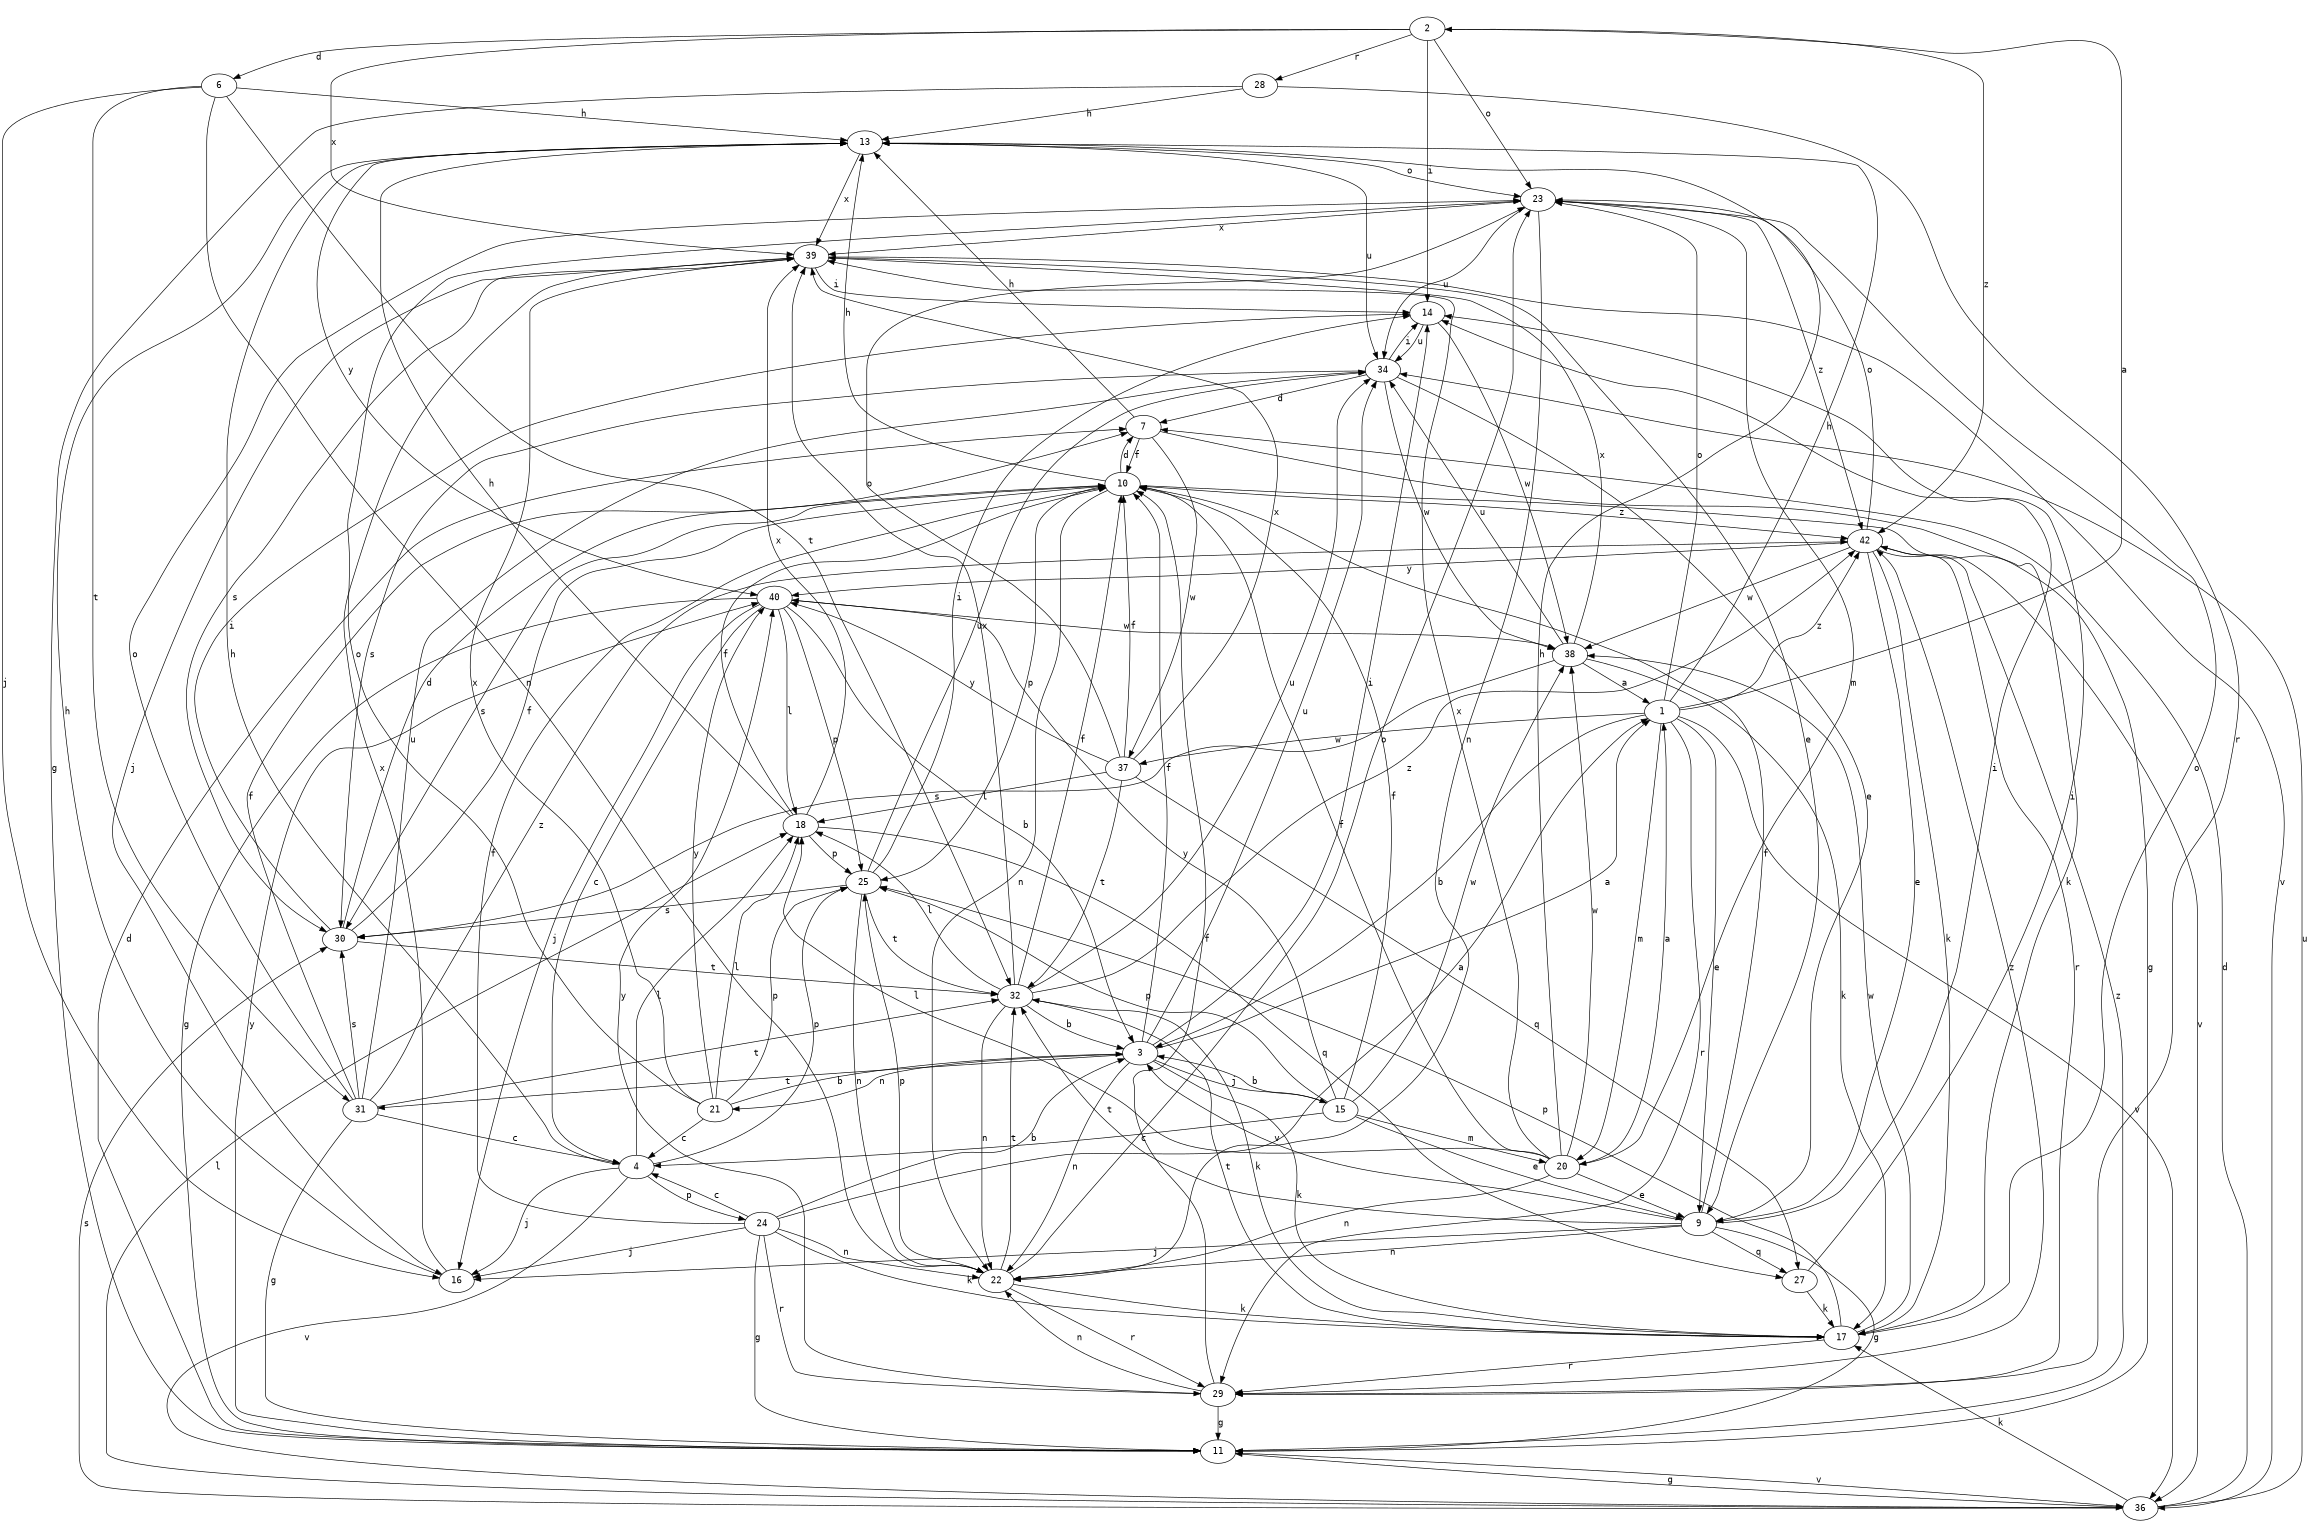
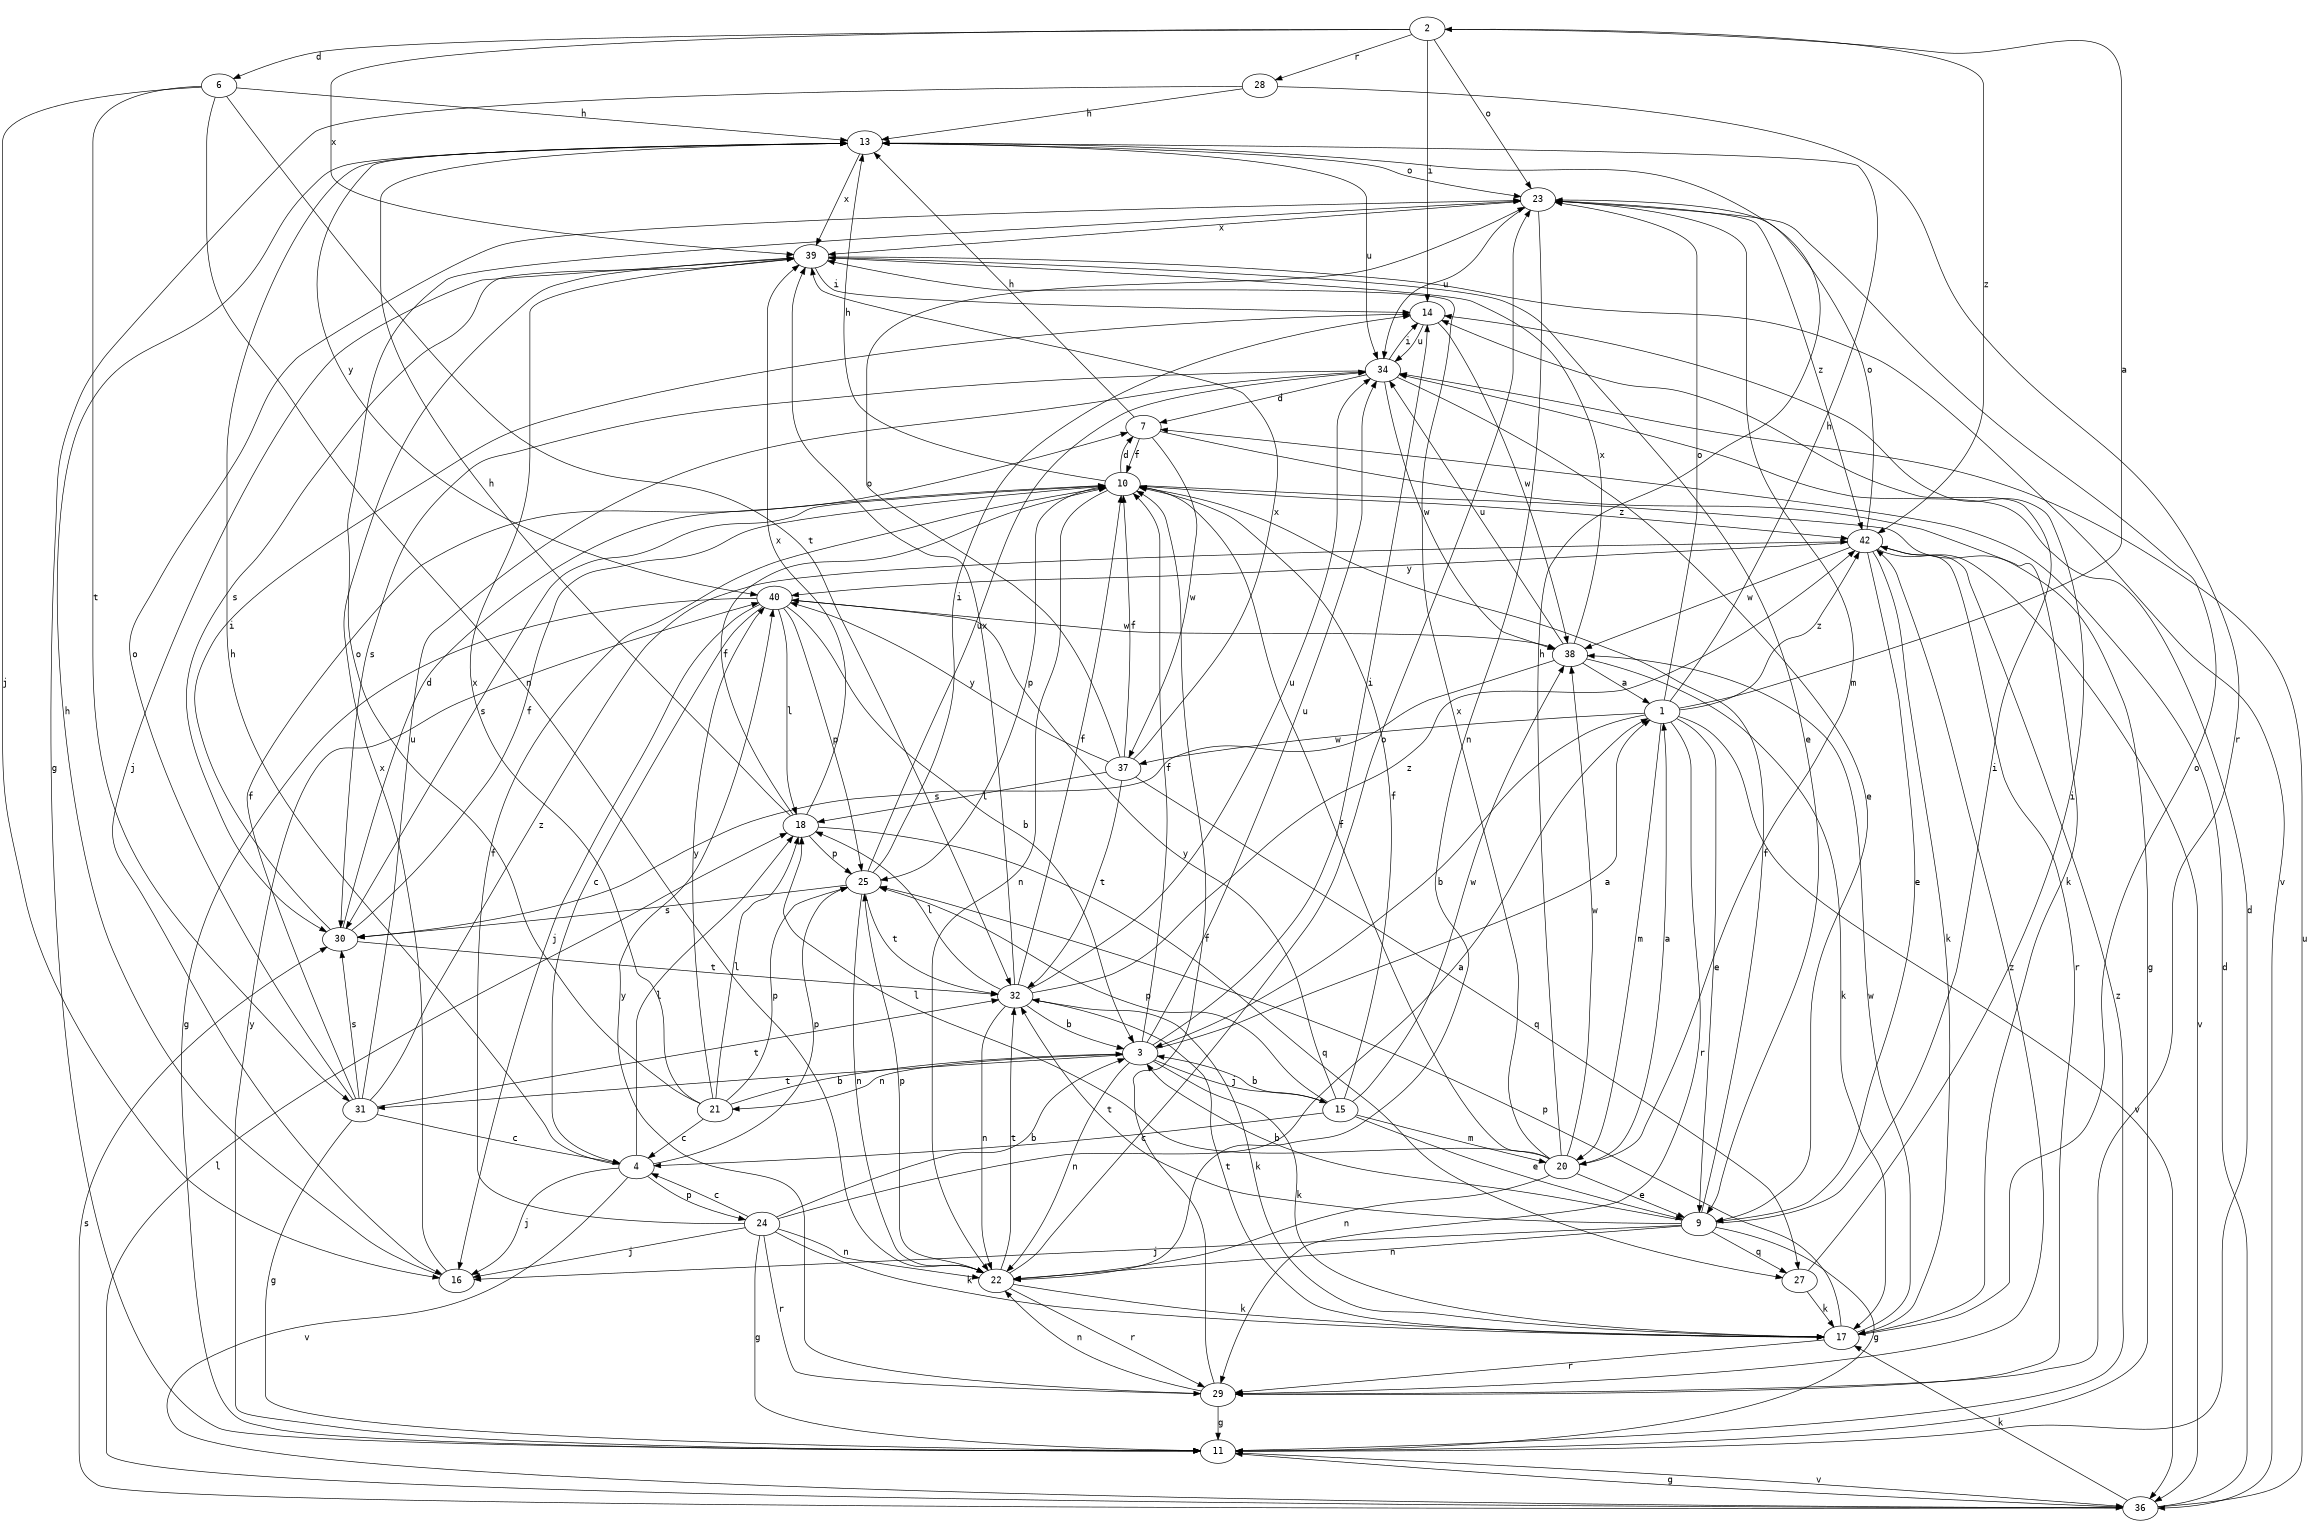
  strict digraph {
    fontname="DejaVu Sans Mono"
    node [fontname="DejaVu Sans Mono"]
    edge [fontname="DejaVu Sans Mono"]
    n1 [label=2]
    6
    14
    23
    28
    39
    42
    13
    22
    31
    16
    32
    34
    38
    20
    29
    11
    9
    36
    30
    17
    40
    1
    3
    37
    10
    15
    21
    27
    18
    7
    25
    4
    24
    n1 -> 6 [label=d]
    n1 -> 14 [label=i]
    n1 -> 23 [label=o]
    n1 -> 28 [label=r]
    n1 -> 39 [label=x]
    n1 -> 42 [label=z]
    6 -> 13 [label=h]
    6 -> 22 [label=n]
    6 -> 31 [label=t]
    6 -> 16 [label=j]
    6 -> 32 [label=t]
    14 -> 34 [label=u]
    14 -> 38 [label=w]
    23 -> 39 [label=x]
    23 -> 42 [label=z]
    23 -> 22 [label=n]
    23 -> 34 [label=u]
    23 -> 20 [label=m]
    28 -> 13 [label=h]
    28 -> 29 [label=r]
    28 -> 11 [label=g]
    39 -> 14 [label=i]
    39 -> 16 [label=j]
    39 -> 9 [label=e]
    39 -> 36 [label=v]
    39 -> 30 [label=s]
    42 -> 23 [label=o]
    42 -> 38 [label=w]
    42 -> 29 [label=r]
    42 -> 9 [label=e]
    42 -> 36 [label=v]
    42 -> 17 [label=k]
    42 -> 40 [label=y]
    13 -> 23 [label=o]
    13 -> 39 [label=x]
    13 -> 34 [label=u]
    13 -> 40 [label=y]
    22 -> 23 [label=o]
    22 -> 32 [label=t]
    22 -> 29 [label=r]
    22 -> 17 [label=k]
    22 -> 25 [label=p]
    31 -> 23 [label=o]
    31 -> 42 [label=z]
    31 -> 32 [label=t]
    31 -> 34 [label=u]
    31 -> 11 [label=g]
    31 -> 30 [label=s]
    31 -> 10 [label=f]
    31 -> 4 [label=c]
    16 -> 39 [label=x]
    16 -> 13 [label=h]
    32 -> 39 [label=x]
    32 -> 42 [label=z]
    32 -> 22 [label=n]
    32 -> 34 [label=u]
    32 -> 17 [label=k]
    32 -> 3 [label=b]
    32 -> 10 [label=f]
    32 -> 18 [label=l]
    34 -> 14 [label=i]
    34 -> 38 [label=w]
    34 -> 9 [label=e]
    34 -> 30 [label=s]
    34 -> 7 [label=d]
    38 -> 39 [label=x]
    38 -> 34 [label=u]
    38 -> 30 [label=s]
    38 -> 17 [label=k]
    38 -> 1 [label=a]
    20 -> 39 [label=x]
    20 -> 13 [label=h]
    20 -> 22 [label=n]
    20 -> 38 [label=w]
    20 -> 9 [label=e]
    20 -> 1 [label=a]
    20 -> 10 [label=f]
    20 -> 18 [label=l]
    29 -> 42 [label=z]
    29 -> 22 [label=n]
    29 -> 11 [label=g]
    29 -> 40 [label=y]
    29 -> 10 [label=f]
    11 -> 42 [label=z]
    11 -> 36 [label=v]
    11 -> 40 [label=y]
-   11 -> 7 [label=d]
+   11 -> 34 [label=d]
    9 -> 14 [label=i]
    9 -> 22 [label=n]
    9 -> 16 [label=j]
    9 -> 32 [label=t]
    9 -> 11 [label=g]
-   9 -> 3 [label=v]
+   9 -> 3 [label=b]
    9 -> 10 [label=f]
    9 -> 27 [label=q]
    36 -> 34 [label=u]
    36 -> 11 [label=g]
    36 -> 30 [label=s]
    36 -> 17 [label=k]
    36 -> 18 [label=l]
    36 -> 7 [label=d]
    30 -> 14 [label=i]
    30 -> 32 [label=t]
    30 -> 10 [label=f]
    30 -> 7 [label=d]
    17 -> 23 [label=o]
    17 -> 32 [label=t]
    17 -> 38 [label=w]
    17 -> 29 [label=r]
    17 -> 25 [label=p]
    40 -> 16 [label=j]
    40 -> 38 [label=w]
    40 -> 11 [label=g]
    40 -> 3 [label=b]
    40 -> 18 [label=l]
    40 -> 25 [label=p]
    40 -> 4 [label=c]
    1 -> n1 [label=a]
    1 -> 23 [label=o]
    1 -> 42 [label=z]
    1 -> 13 [label=h]
    1 -> 20 [label=m]
    1 -> 29 [label=r]
    1 -> 9 [label=e]
    1 -> 36 [label=v]
    1 -> 3 [label=b]
    1 -> 37 [label=w]
    3 -> 14 [label=i]
    3 -> 22 [label=n]
    3 -> 31 [label=t]
    3 -> 34 [label=u]
    3 -> 17 [label=k]
    3 -> 1 [label=a]
    3 -> 10 [label=f]
    3 -> 15 [label=j]
    3 -> 21 [label=n]
    37 -> 23 [label=o]
    37 -> 39 [label=x]
    37 -> 32 [label=t]
    37 -> 40 [label=y]
    37 -> 10 [label=f]
    37 -> 27 [label=q]
    37 -> 18 [label=l]
    10 -> 42 [label=z]
    10 -> 13 [label=h]
    10 -> 22 [label=n]
    10 -> 11 [label=g]
    10 -> 30 [label=s]
    10 -> 7 [label=d]
    10 -> 25 [label=p]
    15 -> 38 [label=w]
    15 -> 20 [label=m]
    15 -> 9 [label=e]
    15 -> 40 [label=y]
    15 -> 3 [label=b]
    15 -> 10 [label=f]
    15 -> 25 [label=p]
    15 -> 4 [label=c]
    21 -> 23 [label=o]
    21 -> 39 [label=x]
    21 -> 40 [label=y]
    21 -> 3 [label=b]
    21 -> 18 [label=l]
    21 -> 25 [label=p]
    21 -> 4 [label=c]
    27 -> 14 [label=i]
    27 -> 17 [label=k]
    18 -> 39 [label=x]
    18 -> 13 [label=h]
    18 -> 10 [label=f]
    18 -> 27 [label=q]
    18 -> 25 [label=p]
    7 -> 13 [label=h]
    7 -> 17 [label=k]
    7 -> 37 [label=w]
    7 -> 10 [label=f]
    25 -> 14 [label=i]
    25 -> 22 [label=n]
    25 -> 32 [label=t]
    25 -> 34 [label=u]
    25 -> 30 [label=s]
    4 -> 13 [label=h]
    4 -> 16 [label=j]
    4 -> 36 [label=v]
    4 -> 18 [label=l]
    4 -> 25 [label=p]
    4 -> 24 [label=p]
    24 -> 22 [label=n]
    24 -> 16 [label=j]
    24 -> 29 [label=r]
    24 -> 11 [label=g]
    24 -> 17 [label=k]
    24 -> 1 [label=a]
    24 -> 3 [label=b]
    24 -> 10 [label=f]
    24 -> 4 [label=c]
  }
